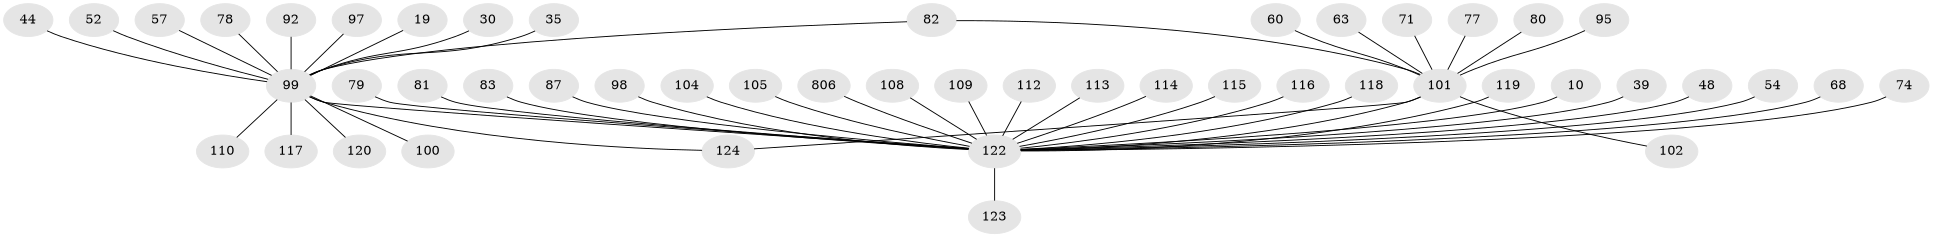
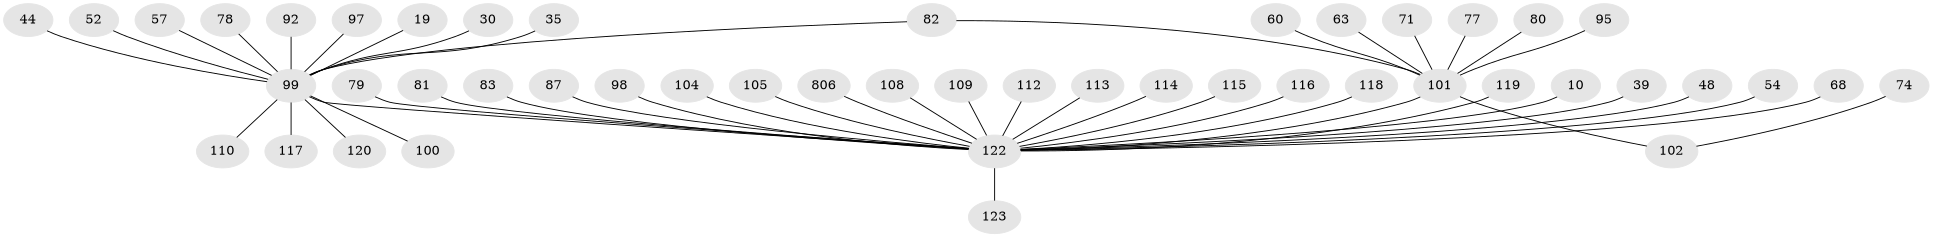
  graph {
    node [color=gray90 style=filled]
    122 [super="+45+6+50+90+64"]
    123
    10
    99 [super="+91+89+55+70+4+7+12+14+15"]
    100
    110 [super="+17+22+42+93"]
    117 [super="+84"]
    120
-   124 [super="+121"]
    19
    30
    35
    39
    44
    48
    52
    54 [super="+46"]
    57 [super="+49"]
    101 [super="+94+65+88+38"]
    102
    60
    63
    68
    71
    74
    77
    78
    79
    80
    81
    82
    83
    87
    92
    95
    97
    98 [super="+43"]
    104
    105
    n40 [label=806 super="+59"]
    108
    109
    112 [super="+41+67"]
    113 [super="+37+96+86+107+111"]
    114
    115 [super="+103"]
    116 [super="+75"]
    118 [super="+85"]
    119
    122 -- 123
    10 -- 122
    99 -- 122 [weight=16]
    99 -- 100
    99 -- 110 [weight=2]
    99 -- 117
    99 -- 120
-   99 -- 124
    19 -- 99
    30 -- 99
    35 -- 99
    39 -- 122
    44 -- 99
    48 -- 122
    52 -- 99
    54 -- 122
    57 -- 99
    101 -- 122 [weight=12]
-   101 -- 124
    101 -- 102
    60 -- 101
    63 -- 101
    68 -- 122
    71 -- 101
-   74 -- 122
+   74 -- 102
    77 -- 101
    78 -- 99
    79 -- 122
    80 -- 101
    81 -- 122
    82 -- 99
    82 -- 101
    83 -- 122
    87 -- 122
    92 -- 99
    95 -- 101
    97 -- 99
    98 -- 122
    104 -- 122
    105 -- 122
    n40 -- 122
    108 -- 122
    109 -- 122 [weight=2]
    112 -- 122
    113 -- 122 [weight=2]
    114 -- 122
    115 -- 122
    116 -- 122 [weight=2]
    118 -- 122
    119 -- 122
  }
